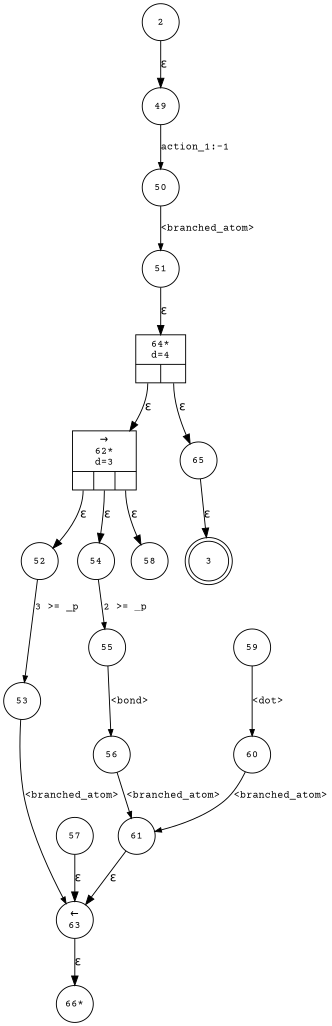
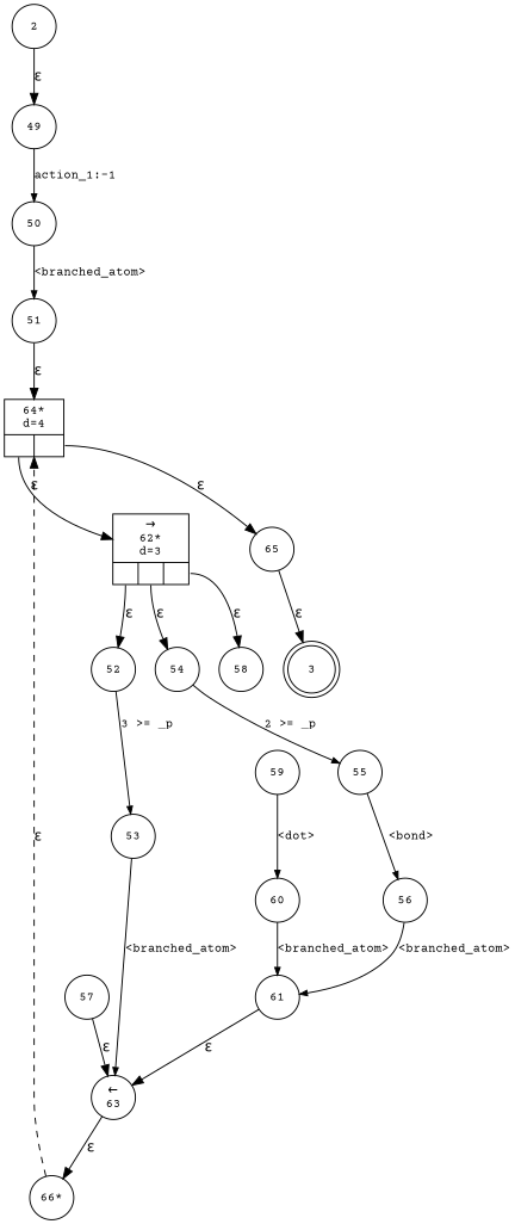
  digraph {
    fontname="Courier Prime"
    rankdir=TB
    node [fixedsize=true fontname="Courier Prime" fontsize=11 shape=circle peripheries=1]
    edge [fontname="Courier Prime"]
    n1 [label=3 shape=doublecircle width=.6 peripheries=""]
    n2 [fixedsize=false label="{64*\nd=4|{<p0>|<p1>}}" shape=record]
    n3 [label=65 width=.55]
    n4 [fixedsize=false label="{&rarr;\n62*\nd=3|{<p0>|<p1>|<p2>}}" shape=record]
    n5 [label=52 width=.55]
    n6 [label=54 width=.55]
    n7 [label=58 width=.55]
    n8 [label=2 width=.55]
    n9 [label=49 width=.55]
    n10 [label=50 width=.55]
    n11 [label="66*" width=.55]
    n12 [label=51 width=.55]
    n13 [label=53 width=.55]
    n14 [label="&larr;\n63" width=.55]
    n15 [label=55 width=.55]
    n16 [label=56 width=.55]
    n17 [label=61 width=.55]
    n18 [label=57 width=.55]
    n19 [label=59 width=.55]
    n20 [label=60 width=.55]
    n2 -> n3 [label="&epsilon;" tailport=p1]
    n2 -> n4 [label="&epsilon;" tailport=p0]
    n3 -> n1 [label="&epsilon;"]
    n4 -> n5 [label="&epsilon;" tailport=p0]
    n4 -> n6 [label="&epsilon;" tailport=p1]
    n4 -> n7 [label="&epsilon;" tailport=p2]
    n5 -> n13 [arrowhead=normal arrowsize=.7 fontsize=11 label="3 >= _p"]
    n6 -> n15 [arrowhead=normal arrowsize=.7 fontsize=11 label="2 >= _p"]
    n8 -> n9 [label="&epsilon;"]
    n9 -> n10 [arrowhead=normal arrowsize=.7 fontsize=11 label="action_1:-1"]
    n10 -> n12 [arrowhead=normal arrowsize=.7 fontsize=11 label="<branched_atom>"]
+   n11 -> n2 [label="&epsilon;" style=dashed]
    n12 -> n2 [label="&epsilon;"]
    n13 -> n14 [arrowhead=normal arrowsize=.7 fontsize=11 label="<branched_atom>"]
    n14 -> n11 [label="&epsilon;"]
    n15 -> n16 [arrowhead=normal arrowsize=.7 fontsize=11 label="<bond>"]
    n16 -> n17 [arrowhead=normal arrowsize=.7 fontsize=11 label="<branched_atom>"]
    n17 -> n14 [label="&epsilon;"]
    n18 -> n14 [label="&epsilon;"]
    n19 -> n20 [arrowhead=normal arrowsize=.7 fontsize=11 label="<dot>"]
    n20 -> n17 [arrowhead=normal arrowsize=.7 fontsize=11 label="<branched_atom>"]
  }
